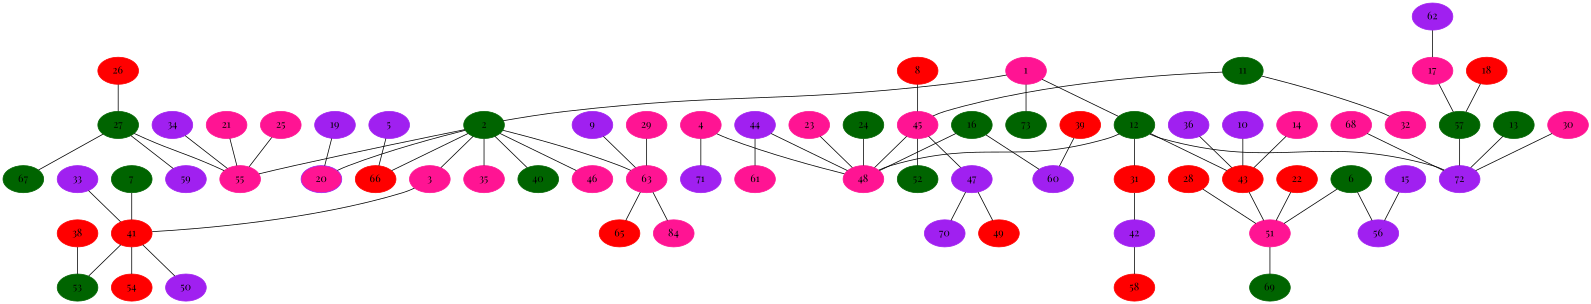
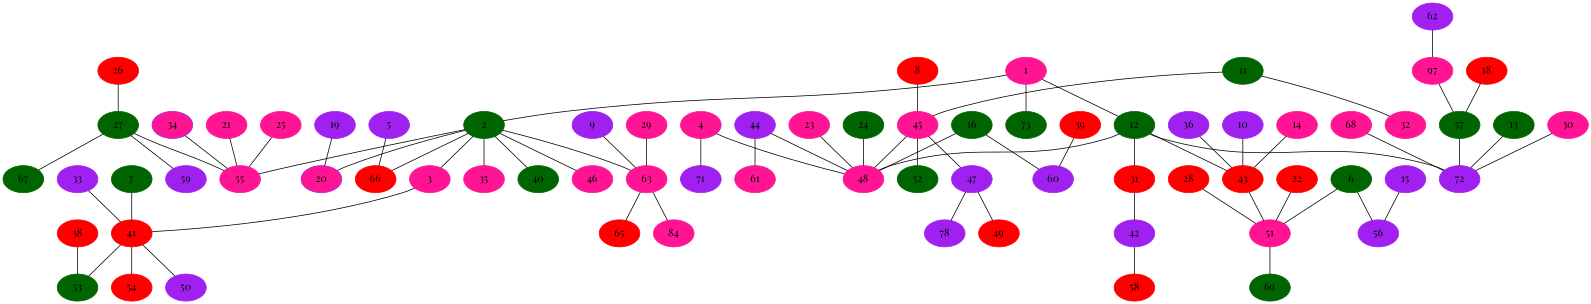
  graph {
    fontname="Playfair Display"
    node [color=deeppink fontname="Playfair Display" style=filled]
    edge [fontname="Playfair Display" weight=1.0]
    2 [color=darkgreen]
    1
    12 [color=darkgreen]
    73 [color=darkgreen]
    3
    20 [color=purple fillcolor=deeppink]
    35
    40 [color=darkgreen]
    46
    55
    63
    66 [color=red]
    48
    43 [color=red]
    31 [color=red]
    72 [color=purple]
    41 [color=red]
    n18 [label=84]
    65 [color=red]
    53 [color=darkgreen]
    50 [color=purple]
    54 [color=red]
    4
    71 [color=purple]
    5 [color=purple]
    6 [color=darkgreen]
    51
    56 [color=purple]
    69 [color=darkgreen]
    7 [color=darkgreen]
    8 [color=red]
    45
    47 [color=purple]
    52 [color=darkgreen]
    9 [color=purple]
    10 [color=purple]
    11 [color=darkgreen]
    32
    42 [color=purple]
    13 [color=darkgreen]
    14
    15 [color=purple]
    16 [color=darkgreen]
    60 [color=purple]
    57 [color=darkgreen]
-   17
+   17 [label=97]
    18 [color=red]
    19 [color=purple]
    21
    22 [color=red]
    23
    24 [color=darkgreen]
    25
    26 [color=red]
    27 [color=darkgreen]
    59 [color=purple]
    67 [color=darkgreen]
    28 [color=red]
    29
    30
    58 [color=red]
    33 [color=purple]
-   34 [color=purple]
+   34 [color=purple fillcolor=deeppink]
    36 [color=purple]
    38 [color=red]
    39 [color=red]
    44 [color=purple]
    61
    49 [color=red]
-   70 [color=purple]
+   70 [color=purple label=78]
    62 [color=purple]
    68
    2 -- 3
    2 -- 20
    2 -- 35
    2 -- 40
    2 -- 46
    2 -- 55
    2 -- 63
    2 -- 66
    1 -- 2
    1 -- 12
    1 -- 73
    12 -- 48
    12 -- 43
    12 -- 31
    12 -- 72
    3 -- 41
    63 -- n18
    63 -- 65
    43 -- 51
    31 -- 42
    41 -- 53
    41 -- 50
    41 -- 54
    4 -- 48
    4 -- 71
    5 -- 66
    6 -- 51
    6 -- 56
    51 -- 69
    7 -- 41
    8 -- 45
    45 -- 48
    45 -- 47
    45 -- 52
    47 -- 49
    47 -- 70
    9 -- 63
    10 -- 43
    11 -- 45
    11 -- 32
    42 -- 58
    13 -- 72
    14 -- 43
    15 -- 56
    16 -- 48
    16 -- 60
    57 -- 72
    17 -- 57
    18 -- 57
    19 -- 20
    21 -- 55
    22 -- 51
    23 -- 48
    24 -- 48
    25 -- 55
    26 -- 27
    27 -- 55
    27 -- 59
    27 -- 67
    28 -- 51
    29 -- 63
    30 -- 72
    33 -- 41
    34 -- 55
    36 -- 43
    38 -- 53
    39 -- 60
    44 -- 48
    44 -- 61
    62 -- 17
    68 -- 72
  }
